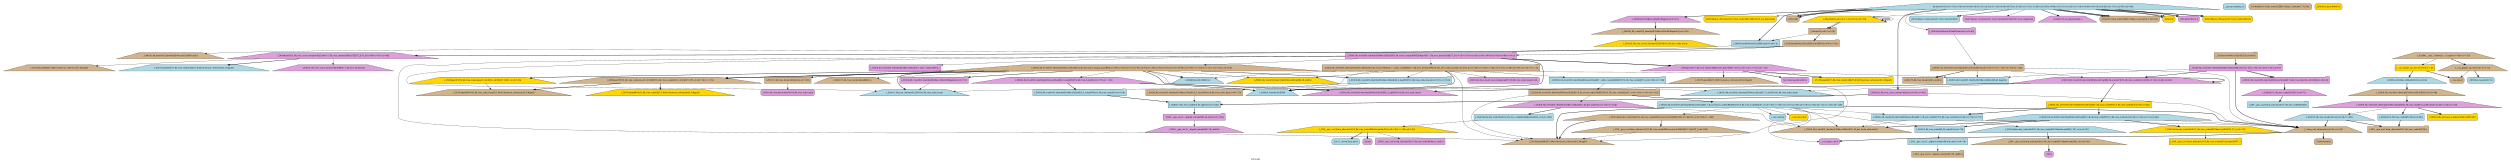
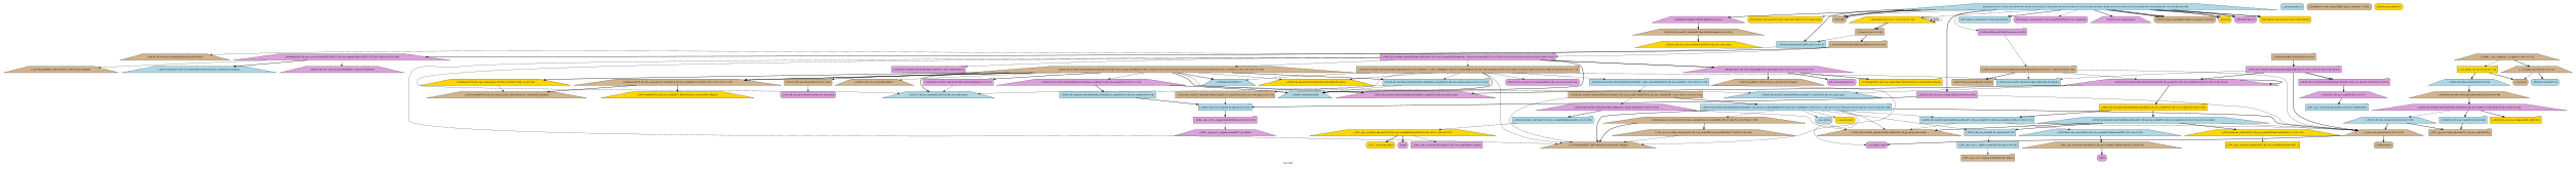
  digraph {
    fontname="Roboto Condensed"
    label="Call Graph"
    node [fillcolor=tan fontname="Roboto Condensed" shape=trapezium style=filled]
    edge [color=black fontname="Roboto Condensed" style=solid tailport=s0]
    n1 [label="{__cxx_global_var_init|{<s0>1|<s1>2}}"]
    n2 [fillcolor=lightblue label="{_ZNSt8ios_base4InitC1Ev}" shape=Mrecord]
    n3 [label="{__cxa_atexit}" shape=Mrecord]
-   n4 [fillcolor=lightblue label="{_ZSt17__throw_bad_allocv}" shape=Mrecord]
+   n4 [fillcolor=gold label="{_ZSt17__throw_bad_allocv}" shape=Mrecord]
    n5 [label="{_Z6reporti|{<s0>7|<s1>8}}" shape=folder]
    n6 [label="{_ZNSt3setIiSt4lessIiESaIiEE6insertERKi|{<s0>9|<s1>10}}" shape=folder]
    n7 [fillcolor=lightblue label="{_ZNKSt3setIiSt4lessIiESaIiEE4sizeEv|{<s0>11}}" shape=folder]
    n8 [fillcolor=plum label="{_ZNSt8_Rb_treeIiiSt9_IdentityIiESt4lessIiESaIiEE16_M_insert_uniqueIRKiEESt4pairISt17_Rb_tree_iteratorIiEbEOT_|{<s0>78|<s1>79|<s2>80|<s3>81|<s4>82|<s5>83|<s6>84|<s7>85}}" shape=folder]
    n9 [fillcolor=plum label="{_ZNSt4pairISt23_Rb_tree_const_iteratorIiEbEC2IRSt17_Rb_tree_iteratorIiERbLb1EEEOT_OT0_|{<s0>86|<s1>87|<s2>88}}"]
    n10 [label="{_ZNKSt8_Rb_treeIiiSt9_IdentityIiESt4lessIiESaIiEE4sizeEv}"]
    n11 [fillcolor=lightblue label="{_ZNKSt9_IdentityIiEclERKi}"]
    n12 [label="{_ZNSt8_Rb_treeIiiSt9_IdentityIiESt4lessIiESaIiEE24_M_get_insert_unique_posERKi|{<s0>89|<s1>90|<s2>91|<s3>92|<s4>93|<s5>94|<s6>95|<s7>96|<s8>97|<s9>98|<s10>99|<s11>100|<s12>101|<s13>102|<s14>103}}"]
    n13 [fillcolor=plum label="{_ZNSt8_Rb_treeIiiSt9_IdentityIiESt4lessIiESaIiEE11_Alloc_nodeC2ERS5_}" shape=folder]
    n14 [label="{_ZSt7forwardIRKiEOT_RNSt16remove_referenceIS2_E4typeE}"]
    n15 [label="{_ZNSt8_Rb_treeIiiSt9_IdentityIiESt4lessIiESaIiEE10_M_insert_IRKiNS5_11_Alloc_nodeEEESt17_Rb_tree_iteratorIiEPSt18_Rb_tree_node_baseSD_OT_RT0_|{<s0>104|<s1>105|<s2>106|<s3>107|<s4>108|<s5>109|<s6>110|<s7>111}}" shape=folder]
    n16 [fillcolor=plum label="{_ZNSt4pairISt17_Rb_tree_iteratorIiEbEC2IS1_bLb1EEEOT_OT0_|{<s0>112|<s1>113|<s2>114}}"]
    n17 [fillcolor=lightblue label="{_ZNSt17_Rb_tree_iteratorIiEC2EPSt18_Rb_tree_node_base}"]
    n18 [fillcolor=lightblue label="{_ZSt7forwardIRSt17_Rb_tree_iteratorIiEEOT_RNSt16remove_referenceIS3_E4typeE}"]
    n19 [fillcolor=plum label="{_ZNSt23_Rb_tree_const_iteratorIiEC2ERKSt17_Rb_tree_iteratorIiE}"]
    n20 [label="{_ZSt7forwardIRbEOT_RNSt16remove_referenceIS1_E4typeE}"]
    n21 [fillcolor=plum label="{llvm.memcpy.p0i8.p0i8.i64}" shape=Mrecord]
    n22 [fillcolor=lightblue label="{__gxx_personality_v0}" shape=Mrecord]
    n23 [label="{_ZNKSt8_Rb_treeIiiSt9_IdentityIiESt4lessIiESaIiEE5beginEv|{<s0>155}}"]
    n24 [fillcolor=gold label="{_ZNSt23_Rb_tree_const_iteratorIiEC2EPKSt18_Rb_tree_node_base}"]
    n25 [label="{_ZSt4endlIcSt11char_traitsIcEERSt13basic_ostreamIT_T0_ES6_}" shape=Mrecord]
    n26 [fillcolor=lightblue label="{_ZNSaISt13_Rb_tree_nodeIiEEC2Ev|{<s0>48}}" shape=folder]
    n27 [label="{_ZN9__gnu_cxx13new_allocatorISt13_Rb_tree_nodeIiEEC2Ev}" shape=folder]
    n28 [label="{_ZSt9terminatev}" shape=Mrecord]
    n29 [fillcolor=gold label="{_ZNSt8_Rb_treeIiiSt9_IdentityIiESt4lessIiESaIiEE12_M_drop_nodeEPSt13_Rb_tree_nodeIiE|{<s0>63|<s1>64}}" shape=folder]
    n30 [fillcolor=lightblue label="{_ZNSt8_Rb_treeIiiSt9_IdentityIiESt4lessIiESaIiEE15_M_destroy_nodeEPSt13_Rb_tree_nodeIiE|{<s0>65|<s1>66|<s2>67|<s3>68}}"]
    n31 [fillcolor=lightblue label="{_ZNSt8_Rb_treeIiiSt9_IdentityIiESt4lessIiESaIiEE11_M_put_nodeEPSt13_Rb_tree_nodeIiE|{<s0>69|<s1>70|<s2>71}}" shape=folder]
    n32 [label="{__clang_call_terminate|{<s0>51|<s1>52}}"]
    n33 [label="{_ZNSt8_Rb_treeIiiSt9_IdentityIiESt4lessIiESaIiEE21_M_get_Node_allocatorEv}"]
    n34 [fillcolor=lightblue label="{_ZNSt13_Rb_tree_nodeIiE9_M_valptrEv|{<s0>73}}" shape=folder]
    n35 [fillcolor=gold label="{_ZNSt16allocator_traitsISaISt13_Rb_tree_nodeIiEEE7destroyIiEEvRS2_PT_|{<s0>72}}"]
    n36 [fillcolor=lightblue label="{_ZNSt16allocator_traitsISaISt13_Rb_tree_nodeIiEEE10deallocateERS2_PS1_m|{<s0>75}}"]
    n37 [fillcolor=plum label="{__cxa_begin_catch}" shape=Mrecord]
    n38 [fillcolor=lightblue label="{_ZN9__gnu_cxx16__aligned_membufIiE6_M_ptrEv|{<s0>74}}" shape=folder]
    n39 [fillcolor=gold label="{_ZN9__gnu_cxx13new_allocatorISt13_Rb_tree_nodeIiEE7destroyIiEEvPT_}" shape=folder]
    n40 [label="{_ZN9__gnu_cxx13new_allocatorISt13_Rb_tree_nodeIiEE10deallocateEPS2_m|{<s0>76}}"]
    n41 [label="{_ZN9__gnu_cxx16__aligned_membufIiE7_M_addrEv}" shape=folder]
    n42 [label="{_ZNSt4pairIPSt18_Rb_tree_node_baseS1_EC2IRPSt13_Rb_tree_nodeIiERS1_Lb1EEEOT_OT0_|{<s0>118|<s1>119}}"]
    n43 [fillcolor=lightblue label="{_ZNSt8_Rb_treeIiiSt9_IdentityIiESt4lessIiESaIiEE8_M_beginEv}" shape=folder]
    n44 [label="{_ZNSt17_Rb_tree_iteratorIiEmmEv|{<s0>120}}" shape=folder]
    n45 [fillcolor=plum label="{_ZNSt8_Rb_treeIiiSt9_IdentityIiESt4lessIiESaIiEE8_S_rightEPSt18_Rb_tree_node_base}"]
    n46 [fillcolor=lightblue label="{_ZNSt8_Rb_treeIiiSt9_IdentityIiESt4lessIiESaIiEE7_S_leftEPSt18_Rb_tree_node_base}"]
    n47 [fillcolor=gold label="{_ZNSt8_Rb_treeIiiSt9_IdentityIiESt4lessIiESaIiEE6_M_endEv}"]
    n48 [fillcolor=plum label="{_ZNSt8_Rb_treeIiiSt9_IdentityIiESt4lessIiESaIiEE6_S_keyEPKSt13_Rb_tree_nodeIiE|{<s0>115|<s1>116}}"]
    n49 [fillcolor=lightblue label="{_ZNKSt4lessIiEclERKiS2_}"]
    n50 [fillcolor=plum label="{_ZNSt8_Rb_treeIiiSt9_IdentityIiESt4lessIiESaIiEE5beginEv|{<s0>117}}" shape=folder]
    n51 [label="{_ZNKSt17_Rb_tree_iteratorIiEeqERKS0_}"]
    n52 [fillcolor=lightblue label="{_ZNSt8_Rb_treeIiiSt9_IdentityIiESt4lessIiESaIiEE6_S_keyEPKSt18_Rb_tree_node_base|{<s0>121|<s1>122}}" shape=folder]
    n53 [fillcolor=gold label="{_ZNSt4pairIPSt18_Rb_tree_node_baseS1_EC2IRS1_Lb1EEEOT_RKS1_|{<s0>123}}"]
    n54 [fillcolor=lightblue label="{_ZNKSt8_Rb_treeIiiSt9_IdentityIiESt4lessIiESaIiEE11_Alloc_nodeclIRKiEEPSt13_Rb_tree_nodeIiEOT_|{<s0>128|<s1>129}}" shape=folder]
    n55 [fillcolor=plum label="{_ZSt29_Rb_tree_insert_and_rebalancebPSt18_Rb_tree_node_baseS0_RS_}" shape=Mrecord]
    n56 [fillcolor=gold label="{_ZSt7forwardISt17_Rb_tree_iteratorIiEEOT_RNSt16remove_referenceIS2_E4typeE}" shape=folder]
    n57 [label="{_ZSt7forwardIbEOT_RNSt16remove_referenceIS0_E4typeE}"]
    n58 [fillcolor=gold label="{_ZSt7forwardIRPSt13_Rb_tree_nodeIiEEOT_RNSt16remove_referenceIS4_E4typeE}"]
    n59 [label="{_ZSt7forwardIRPSt18_Rb_tree_node_baseEOT_RNSt16remove_referenceIS3_E4typeE}"]
    n60 [fillcolor=plum label="{_ZSt18_Rb_tree_decrementPSt18_Rb_tree_node_base}" shape=Mrecord]
    n61 [fillcolor=lightblue label="{_ZNSt8_Rb_treeIiiSt9_IdentityIiESt4lessIiESaIiEE8_S_valueEPKSt13_Rb_tree_nodeIiE|{<s0>124}}" shape=folder]
    n62 [label="{_ZNSt8_Rb_treeIiiSt9_IdentityIiESt4lessIiESaIiEE8_S_valueEPKSt18_Rb_tree_node_base|{<s0>127}}" shape=folder]
    n63 [label="{_ZNSt8_Rb_treeIiiSt9_IdentityIiESt4lessIiESaIiEE14_M_create_nodeIJRKiEEEPSt13_Rb_tree_nodeIiEDpOT_|{<s0>130|<s1>131|<s2>132}}" shape=folder]
    n64 [fillcolor=plum label="{_ZNK9__gnu_cxx16__aligned_membufIiE7_M_addrEv}"]
    n65 [fillcolor=plum label="{_ZNSt8_Rb_treeIiiSt9_IdentityIiESt4lessIiESaIiEE11_M_get_nodeEv|{<s0>133|<s1>134}}"]
    n66 [fillcolor=lightblue label="{_ZNSt8_Rb_treeIiiSt9_IdentityIiESt4lessIiESaIiEE17_M_construct_nodeIJRKiEEEvPSt13_Rb_tree_nodeIiEDpOT_|{<s0>135|<s1>136|<s2>137|<s3>138|<s4>139|<s5>140|<s6>141|<s7>142|<s8>143}}" shape=folder]
    n67 [fillcolor=lightblue label="{_ZNSt16allocator_traitsISaISt13_Rb_tree_nodeIiEEE8allocateERS2_m|{<s0>144}}" shape=folder]
    n68 [label="{_ZNSt16allocator_traitsISaISt13_Rb_tree_nodeIiEEE9constructIiJRKiEEEvRS2_PT_DpOT0_|{<s0>148|<s1>149}}"]
    n69 [fillcolor=lightblue label="{__cxa_rethrow}" shape=Mrecord]
    n70 [fillcolor=gold label="{__cxa_end_catch}" shape=Mrecord]
    n71 [fillcolor=gold label="{_ZN9__gnu_cxx13new_allocatorISt13_Rb_tree_nodeIiEE8allocateEmPKv|{<s0>145|<s1>146|<s2>147}}"]
    n72 [label="{_ZN9__gnu_cxx13new_allocatorISt13_Rb_tree_nodeIiEE9constructIiJRKiEEEvPT_DpOT0_|{<s0>150}}"]
    n73 [fillcolor=plum label="{_Znwm}" shape=Mrecord]
    n74 [fillcolor=gold label="{_ZNSt14basic_ofstreamIcSt11char_traitsIcEEC1EPKcSt13_Ios_Openmode}" shape=Mrecord]
    n75 [fillcolor=plum label="{_ZNKSt3setIiSt4lessIiESaIiEE5beginEv|{<s0>41}}"]
    n76 [fillcolor=gold label="{_ZNSt20_Rb_tree_key_compareISt4lessIiEEC2Ev}" shape=folder]
    n77 [fillcolor=plum label="{_ZNSt8_Rb_treeIiiSt9_IdentityIiESt4lessIiESaIiEED2Ev|{<s0>53|<s1>54|<s2>55|<s3>56|<s4>57}}" shape=folder]
    n78 [fillcolor=plum label="{_ZNSt8_Rb_treeIiiSt9_IdentityIiESt4lessIiESaIiEE8_M_eraseEPSt13_Rb_tree_nodeIiE|{<s0>58|<s1>59|<s2>60|<s3>61}}"]
    n79 [fillcolor=plum label="{_ZNSt8_Rb_treeIiiSt9_IdentityIiESt4lessIiESaIiEE13_Rb_tree_implIS3_Lb1EED2Ev|{<s0>62}}" shape=folder]
    n80 [fillcolor=plum label="{_ZNSaISt13_Rb_tree_nodeIiEED2Ev|{<s0>77}}"]
    n81 [fillcolor=lightblue label="{_ZN9__gnu_cxx13new_allocatorISt13_Rb_tree_nodeIiEED2Ev}" shape=folder]
    n82 [fillcolor=plum label="{_ZNK9__gnu_cxx13new_allocatorISt13_Rb_tree_nodeIiEE8max_sizeEv}" shape=folder]
    n83 [fillcolor=gold label="{_ZNSt8ios_base4InitD1Ev}" shape=Mrecord]
    n84 [label="{_ZNSirsERi}" shape=Mrecord]
    n85 [label="{_GLOBAL__sub_I_fuwenjie_1_0.cpp|{<s0>156|<s1>157}}"]
    n86 [fillcolor=gold label="{__cxx_global_var_init.1|{<s0>3|<s1>4}}" shape=folder]
    n87 [fillcolor=lightblue label="{_ZNSt3setIiSt4lessIiESaIiEEC2Ev|{<s0>5}}"]
    n88 [label="{_ZNSt8_Rb_treeIiiSt9_IdentityIiESt4lessIiESaIiEEC2Ev|{<s0>44}}"]
    n89 [fillcolor=plum label="{_ZNKSt23_Rb_tree_const_iteratorIiEdeEv|{<s0>42|<s1>43}}" shape=folder]
    n90 [fillcolor=lightblue label="{_ZNKSt13_Rb_tree_nodeIiE9_M_valptrEv|{<s0>125}}" shape=folder]
    n91 [fillcolor=plum label="{_ZNK9__gnu_cxx16__aligned_membufIiE6_M_ptrEv|{<s0>126}}" shape=folder]
    n92 [fillcolor=lightblue label="{_ZNSt15_Rb_tree_headerC2Ev|{<s0>49|<s1>50}}"]
    n93 [label="{_ZNSt15_Rb_tree_header8_M_resetEv}" shape=folder]
    n94 [fillcolor=plum label="{_ZdlPv}" shape=Mrecord]
    n95 [fillcolor=gold label="{_Z4workiPii|{<s0>12|<s1>13|<s2>14|<s3>15}}"]
    n96 [fillcolor=plum label="{_ZNSt3setIiSt4lessIiESaIiEE5clearEv|{<s0>40}}" shape=folder]
    n97 [label="{_ZNSt8_Rb_treeIiiSt9_IdentityIiESt4lessIiESaIiEE5clearEv|{<s0>151|<s1>152|<s2>153|<s3>154}}" shape=folder]
    n98 [fillcolor=lightblue label="{_ZNSt14basic_ofstreamIcSt11char_traitsIcEED1Ev}" shape=Mrecord]
    n99 [fillcolor=plum label="{_ZNSt8_Rb_treeIiiSt9_IdentityIiESt4lessIiESaIiEE13_Rb_tree_implIS3_Lb1EEC2Ev|{<s0>45|<s1>46|<s2>47}}"]
    n100 [fillcolor=lightblue label="{main|{<s0>16|<s1>17|<s2>18|<s3>19|<s4>20|<s5>21|<s6>22|<s7>23|<s8>24|<s9>25|<s10>26|<s11>27|<s12>28|<s13>29|<s14>30|<s15>31|<s16>32|<s17>33|<s18>34|<s19>35|<s20>36|<s21>37|<s22>38|<s23>39}}"]
    n101 [fillcolor=plum label="{_ZNSt14basic_ifstreamIcSt11char_traitsIcEEC1EPKcSt13_Ios_Openmode}" shape=Mrecord]
    n102 [fillcolor=plum label="{_ZStorSt13_Ios_OpenmodeS_}"]
    n103 [label="{_ZStlsISt11char_traitsIcEERSt13basic_ostreamIcT_ES5_PKc}" shape=Mrecord]
    n104 [fillcolor=gold label="{_ZNSolsEi}" shape=Mrecord]
    n105 [fillcolor=plum label="{_ZNSolsEPFRSoS_E}" shape=Mrecord]
    n106 [fillcolor=gold label="{_ZNSt14basic_ifstreamIcSt11char_traitsIcEED1Ev}" shape=Mrecord]
    n107 [label="{_ZNSt3setIiSt4lessIiESaIiEED2Ev|{<s0>6}}" shape=folder]
    n1 -> n2 [style=bold]
    n1 -> n3 [tailport=s1]
    n5 -> n6 [style=bold]
    n5 -> n7 [tailport=s1]
    n6 -> n8
    n6 -> n9 [style=bold tailport=s1]
    n7 -> n10
    n8 -> n11 [style=bold]
    n8 -> n12 [tailport=s1]
    n8 -> n13 [tailport=s2]
    n8 -> n14 [tailport=s3]
    n8 -> n15 [tailport=s4]
    n8 -> n16 [style=bold tailport=s5]
    n8 -> n16 [tailport=s7]
    n8 -> n17 [tailport=s6]
    n9 -> n18 [style=bold]
    n9 -> n19 [tailport=s1]
    n9 -> n20 [tailport=s2]
    n12 -> n17 [style=bold tailport=s6]
    n12 -> n42 [style=bold tailport=s9]
    n12 -> n42 [style=bold tailport=s13]
    n12 -> n43
    n12 -> n44 [style=bold tailport=s10]
    n12 -> n45 [style=bold tailport=s5]
    n12 -> n46 [tailport=s4]
    n12 -> n47 [tailport=s1]
    n12 -> n48 [tailport=s2]
    n12 -> n49 [tailport=s3]
    n12 -> n49 [tailport=s12]
    n12 -> n50 [style=bold tailport=s7]
    n12 -> n51 [tailport=s8]
    n12 -> n52 [style=bold tailport=s11]
    n12 -> n53 [style=bold tailport=s14]
    n15 -> n11 [style=bold tailport=s1]
    n15 -> n14 [tailport=s4]
    n15 -> n17 [tailport=s7]
    n15 -> n47
    n15 -> n49 [tailport=s3]
    n15 -> n52 [tailport=s2]
    n15 -> n54 [tailport=s5]
    n15 -> n55 [tailport=s6]
    n16 -> n21 [style=bold tailport=s1]
    n16 -> n56 [style=bold]
    n16 -> n57 [style=bold tailport=s2]
    n23 -> n24 [style=bold]
    n26 -> n27 [style=bold]
    n29 -> n30 [style=bold]
    n29 -> n31 [style=bold tailport=s1]
    n30 -> n32 [tailport=s3]
    n30 -> n33 [style=bold]
    n30 -> n34 [style=bold tailport=s1]
    n30 -> n35 [style=bold tailport=s2]
    n31 -> n32 [tailport=s2]
    n31 -> n33
    n31 -> n36 [tailport=s1]
    n32 -> n28 [style=bold tailport=s1]
    n32 -> n37 [style=bold]
    n34 -> n38
    n35 -> n39
    n36 -> n40 [style=bold]
    n38 -> n41
    n40 -> n94 [style=bold]
    n42 -> n58 [style=bold]
    n42 -> n59 [style=bold tailport=s1]
    n44 -> n60
    n48 -> n11 [style=bold tailport=s1]
    n48 -> n61 [style=bold]
    n50 -> n17
    n52 -> n11 [tailport=s1]
    n52 -> n62
    n53 -> n59
    n54 -> n14
    n54 -> n63 [tailport=s1]
    n61 -> n90 [style=bold]
    n62 -> n90
    n63 -> n14 [tailport=s1]
    n63 -> n65
    n63 -> n66 [style=bold tailport=s2]
    n65 -> n33
    n65 -> n67 [style=bold tailport=s1]
    n66 -> n14 [style=bold tailport=s2]
    n66 -> n31 [tailport=s5]
    n66 -> n32 [style=bold tailport=s8]
    n66 -> n33
    n66 -> n34 [tailport=s1]
    n66 -> n37 [tailport=s4]
    n66 -> n68 [tailport=s3]
    n66 -> n69 [tailport=s6]
    n66 -> n70 [tailport=s7]
    n67 -> n71
    n68 -> n14 [style=bold]
    n68 -> n72 [style=bold tailport=s1]
    n71 -> n4 [style=bold tailport=s1]
    n71 -> n73 [style=bold tailport=s2]
    n71 -> n82
    n72 -> n14
    n75 -> n23 [style=bold]
    n77 -> n32 [style=bold tailport=s4]
    n77 -> n43
    n77 -> n78 [style=bold tailport=s1]
    n77 -> n79 [style=bold tailport=s2]
    n77 -> n79 [tailport=s3]
    n78 -> n29 [style=bold tailport=s3]
    n78 -> n45 [style=bold]
    n78 -> n46 [tailport=s2]
    n78 -> n78 [style=bold tailport=s1]
    n79 -> n80 [style=bold]
    n80 -> n81 [style=bold]
    n85 -> n1 [style=bold]
    n85 -> n86 [tailport=s1]
    n86 -> n3 [style=bold tailport=s1]
    n86 -> n87 [style=bold]
    n87 -> n88 [style=bold]
    n88 -> n99 [style=bold]
    n89 -> n32 [tailport=s1]
    n89 -> n90 [style=bold]
    n90 -> n91 [style=bold]
    n91 -> n64
    n92 -> n27 [style=bold]
    n92 -> n32 [style=bold tailport=s1]
    n95 -> n5
    n95 -> n5 [style=bold tailport=s2]
    n95 -> n95 [style=bold tailport=s1]
    n95 -> n95 [tailport=s3]
    n96 -> n97
    n97 -> n32 [tailport=s3]
    n97 -> n43
    n97 -> n78 [tailport=s1]
    n97 -> n93 [style=bold tailport=s2]
    n99 -> n26 [style=bold]
    n99 -> n76 [style=bold tailport=s1]
    n99 -> n92 [tailport=s2]
    n100 -> n7 [style=bold tailport=s9]
    n100 -> n74 [tailport=s2]
    n100 -> n75 [style=bold tailport=s17]
    n100 -> n84 [style=bold tailport=s3]
    n100 -> n84 [tailport=s5]
    n100 -> n84 [style=bold tailport=s6]
    n100 -> n89 [style=bold tailport=s18]
    n100 -> n95 [tailport=s8]
    n100 -> n96 [tailport=s4]
    n100 -> n98 [tailport=s7]
    n100 -> n98 [tailport=s21]
    n100 -> n101
    n100 -> n102 [style=bold tailport=s1]
    n100 -> n103 [style=bold tailport=s10]
    n100 -> n103 [tailport=s12]
    n100 -> n103 [tailport=s14]
    n100 -> n103 [style=bold tailport=s16]
    n100 -> n104 [style=bold tailport=s11]
    n100 -> n104 [tailport=s15]
    n100 -> n104 [tailport=s19]
    n100 -> n105 [tailport=s13]
    n100 -> n105 [style=bold tailport=s20]
    n100 -> n106 [style=bold tailport=s22]
    n100 -> n106 [tailport=s23]
    n107 -> n77 [style=bold]
  }
